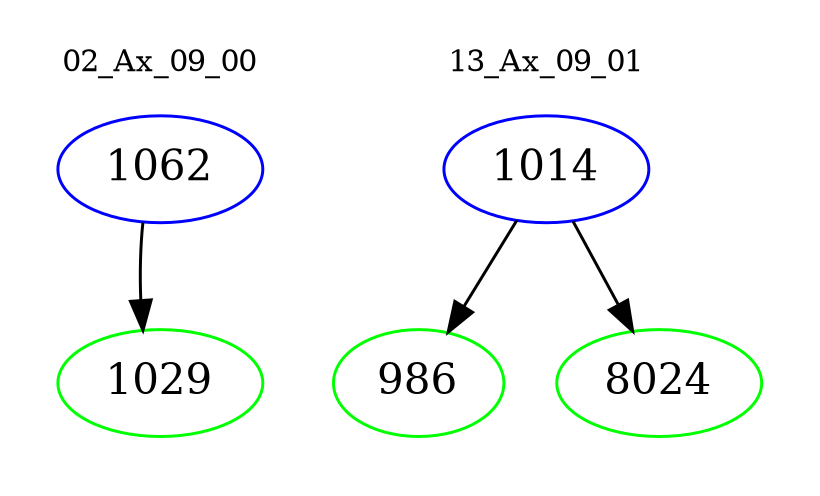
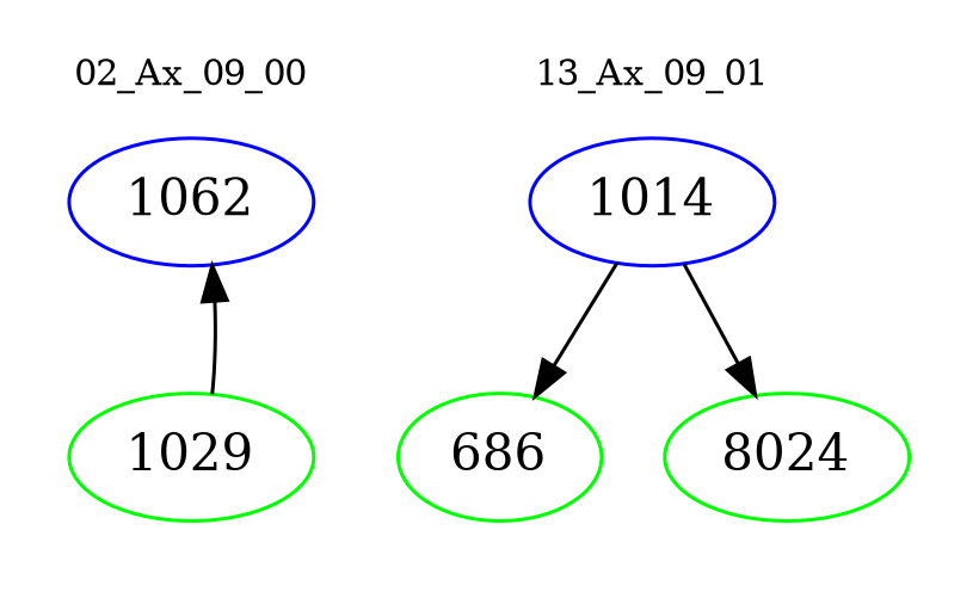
  digraph {
    node [color=green]
    edge [color=black]
    n1 [color=blue label=1062]
    n2 [label=1029]
    n3 [color=blue label=1014]
-   n4 [label=986]
+   n4 [label=686]
    n5 [label=8024]
    subgraph cluster_1 {
      color=white
      fontsize=10
      label="02_Ax_09_00"
      n1
      n2
    }
    subgraph cluster_2 {
      color=white
      fontsize=10
      label="13_Ax_09_01"
      n3
      n4
      n5
    }
-   n1 -> n2
+   n2 -> n1
    n3 -> n4
    n3 -> n5
  }
